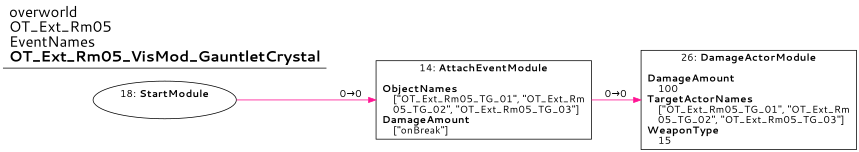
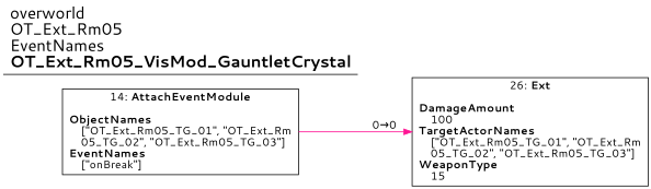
  digraph {
    fontname="Segoe UI"
    rankdir=LR
    splines=spline
    node [fontname="Segoe UI" shape=box]
    edge [color=deeppink fontname="Segoe UI"]
-   n1 [label=<14: <b>AttachEventModule</b><br/><br/><b>ObjectNames</b><br align="left"/>    [&quot;OT_Ext_Rm05_TG_01&quot;, &quot;OT_Ext_Rm<br align="left"/>    05_TG_02&quot;, &quot;OT_Ext_Rm05_TG_03&quot;]<br align="left"/><b>DamageAmount</b><br align="left"/>    [&quot;onBreak&quot;]<br align="left"/>>]
-   n2 [label=<26: <b>DamageActorModule</b><br/><br/><b>DamageAmount</b><br align="left"/>    100<br align="left"/><b>TargetActorNames</b><br align="left"/>    [&quot;OT_Ext_Rm05_TG_01&quot;, &quot;OT_Ext_Rm<br align="left"/>    05_TG_02&quot;, &quot;OT_Ext_Rm05_TG_03&quot;]<br align="left"/><b>WeaponType</b><br align="left"/>    15<br align="left"/>>]
-   n3 [label=<18: <b>StartModule</b><br/><br/>> shape=oval]
+   n1 [label=<14: <b>AttachEventModule</b><br/><br/><b>ObjectNames</b><br align="left"/>    [&quot;OT_Ext_Rm05_TG_01&quot;, &quot;OT_Ext_Rm<br align="left"/>    05_TG_02&quot;, &quot;OT_Ext_Rm05_TG_03&quot;]<br align="left"/><b>EventNames</b><br align="left"/>    [&quot;onBreak&quot;]<br align="left"/>>]
+   n2 [label=<26: <b>Ext</b><br/><br/><b>DamageAmount</b><br align="left"/>    100<br align="left"/><b>TargetActorNames</b><br align="left"/>    [&quot;OT_Ext_Rm05_TG_01&quot;, &quot;OT_Ext_Rm<br align="left"/>    05_TG_02&quot;, &quot;OT_Ext_Rm05_TG_03&quot;]<br align="left"/><b>WeaponType</b><br align="left"/>    15<br align="left"/>>]
    n4 [label=<<font point-size="20">overworld<br align="left"/>OT_Ext_Rm05<br align="left"/>EventNames<br align="left"/><b>OT_Ext_Rm05_VisMod_GauntletCrystal</b><br align="left"/></font>> shape=underline]
    n1 -> n2 [label="0→0"]
-   n3 -> n1 [label="0→0"]
  }
